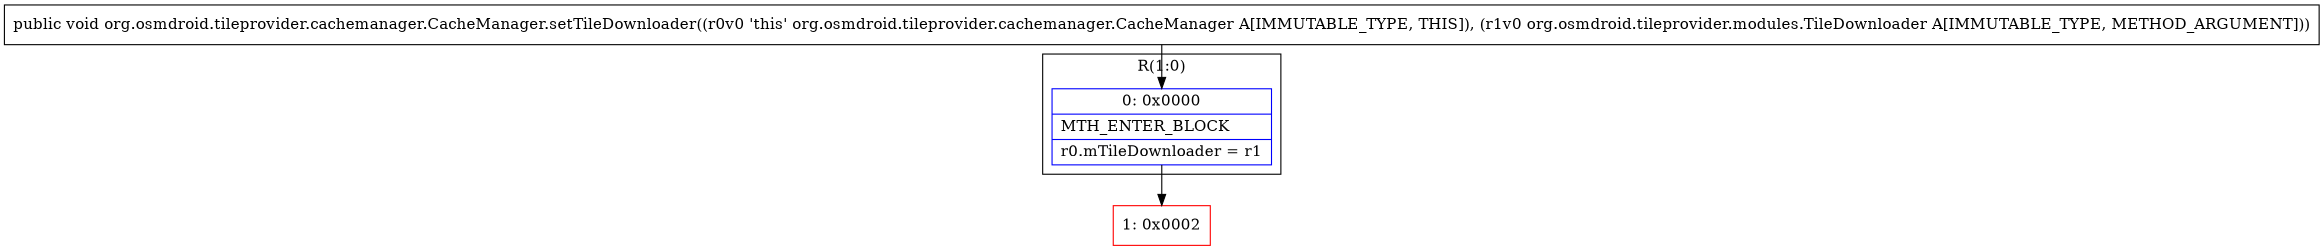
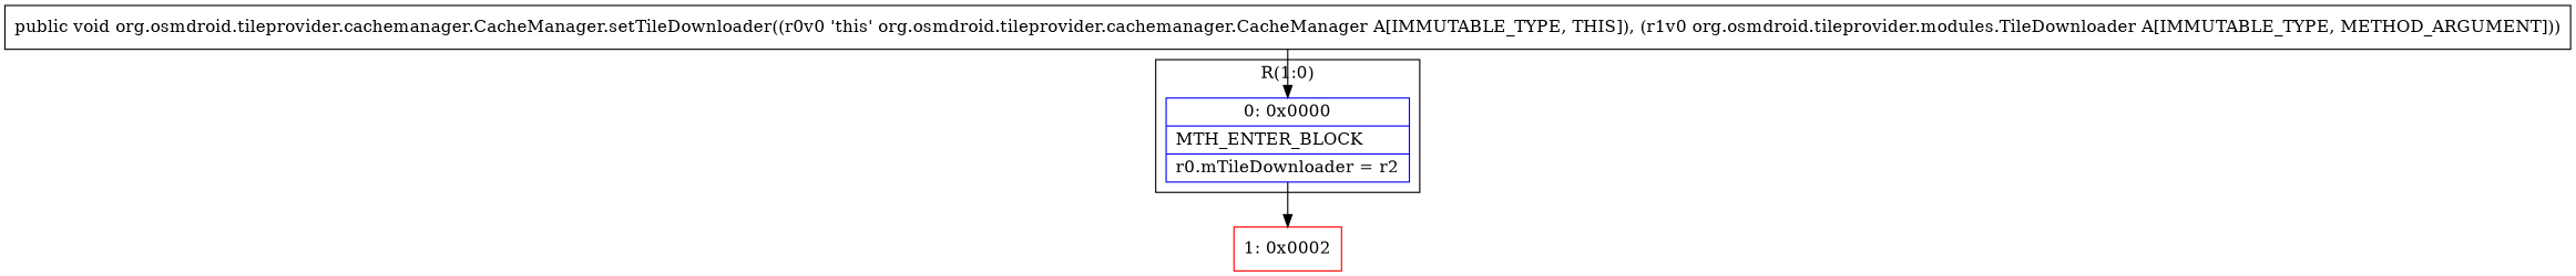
  digraph {
    node [shape=record]
-   n1 [color=blue label="{0\:\ 0x0000|MTH_ENTER_BLOCK\l|r0.mTileDownloader = r1\l}"]
+   n1 [color=blue label="{0\:\ 0x0000|MTH_ENTER_BLOCK\l|r0.mTileDownloader = r2\l}"]
    n2 [color=red label="{1\:\ 0x0002}"]
    n3 [label="{public void org.osmdroid.tileprovider.cachemanager.CacheManager.setTileDownloader((r0v0 'this' org.osmdroid.tileprovider.cachemanager.CacheManager A[IMMUTABLE_TYPE, THIS]), (r1v0 org.osmdroid.tileprovider.modules.TileDownloader A[IMMUTABLE_TYPE, METHOD_ARGUMENT])) }"]
    subgraph cluster_1 {
      label="R(1:0)"
      n1
    }
    n1 -> n2
    n3 -> n1
  }
